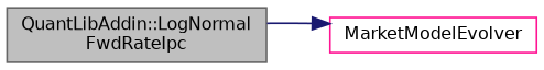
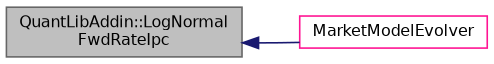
  digraph {
    rankdir=LR
    node [fontname=Helvetica fontsize=10 shape=record style=filled]
    n1 [color=gray40 fillcolor=grey75 fontcolor=black height=0.2 label="QuantLibAddin::LogNormal\lFwdRateIpc" width=0.4]
    n2 [color=deeppink fillcolor=white height=0.2 label=MarketModelEvolver width=0.4]
-   n2 -> n1 [color=midnightblue dir=back fontname=Helvetica fontsize=10 labelfontname=Helvetica labelfontsize=10 style=solid]
+   n1 -> n2 [color=midnightblue dir=back fontname=Helvetica fontsize=10 labelfontname=Helvetica labelfontsize=10 style=solid]
  }
